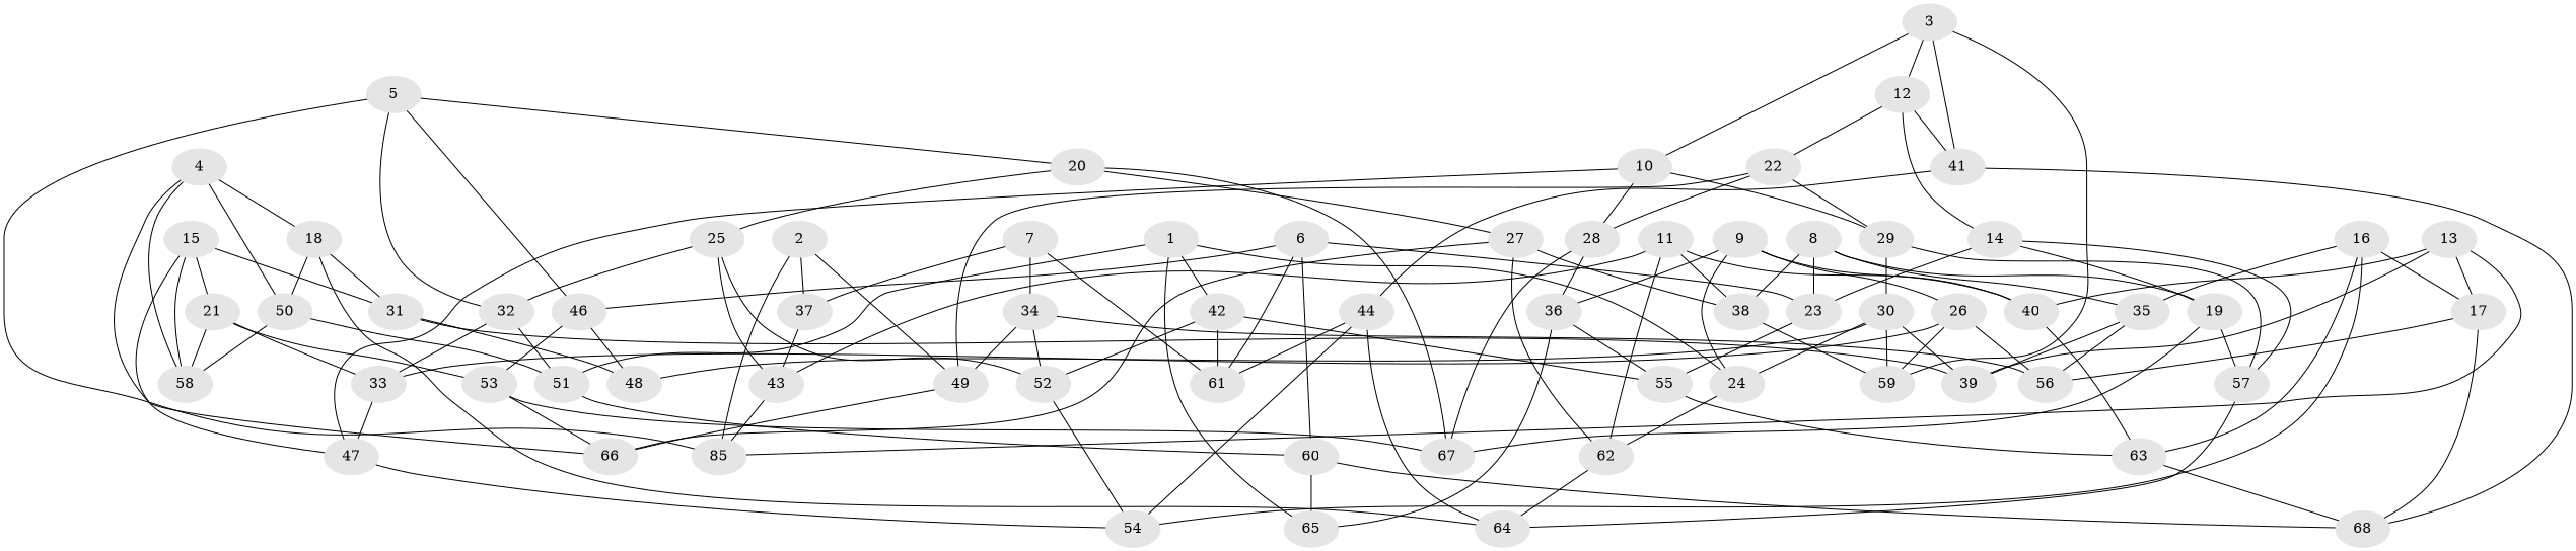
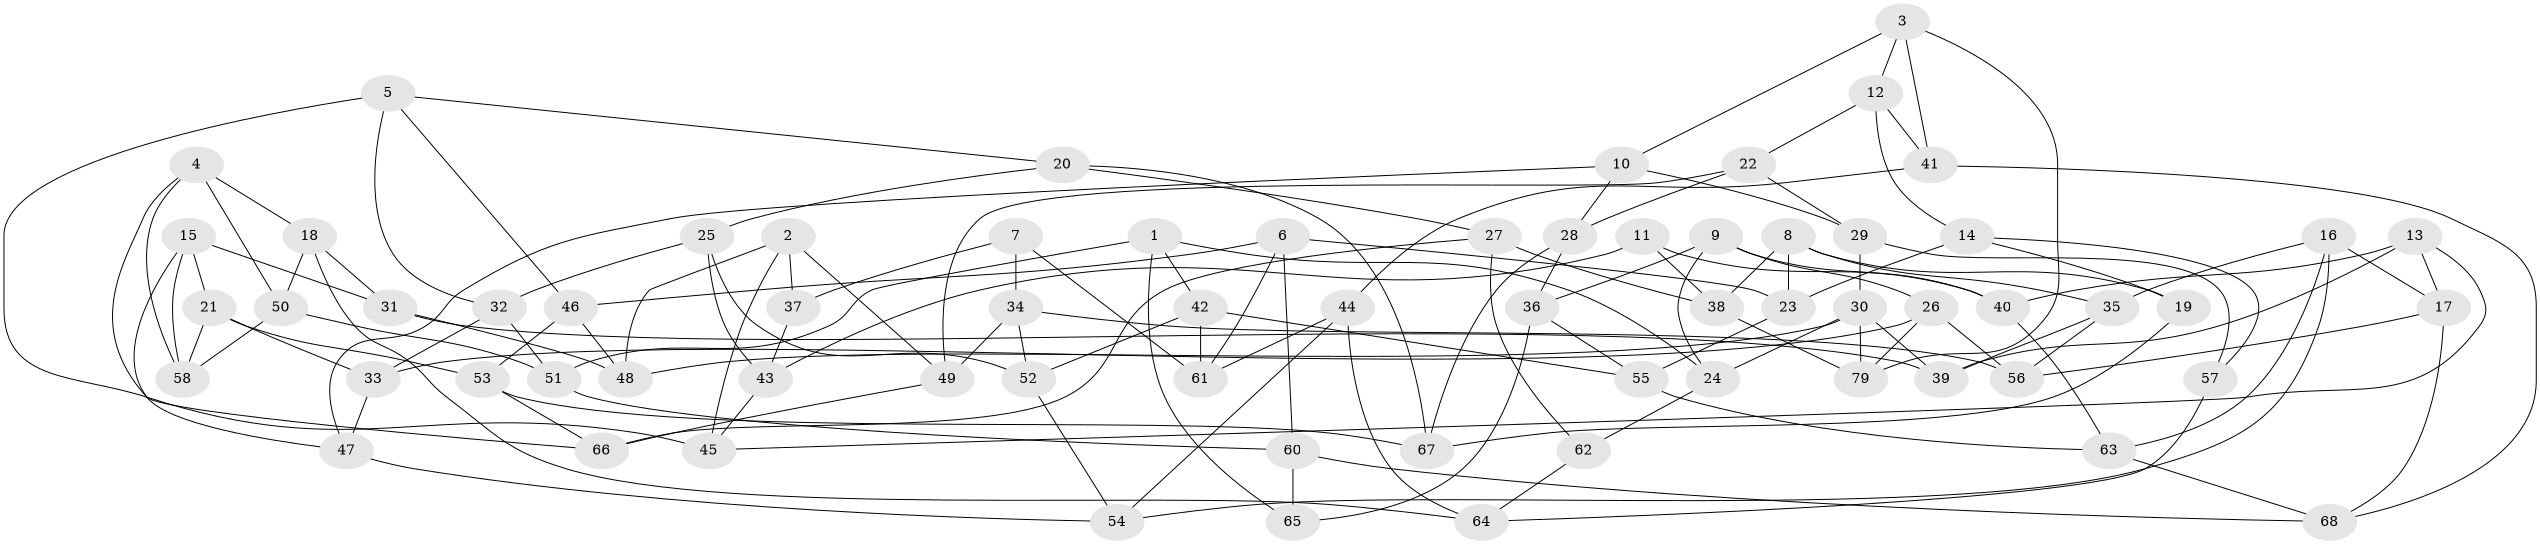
  graph {
    node [color=gray90 style=filled]
    1
    24
    42
    51
    65
    62
    61
    55
    52
    60
    2
    37
-   45 [label=85]
+   45
    48
    49
    43
    66
    3
    10
    12
    41
-   59
+   59 [label=79]
    28
    29
    47
    14
    22
    68
    44
    4
    18
    50
    58
    31
    64
    5
    20
    32
    46
    67
    25
    27
    33
    53
    6
    23
    7
    34
    56
    8
    19
    35
    38
    57
    39
    9
    26
    36
    40
    63
    30
    54
    11
    13
    17
    15
    21
    16
    1 -- 24
    1 -- 42
    1 -- 51
    1 -- 65
    24 -- 62
    42 -- 61
    42 -- 55
    42 -- 52
    51 -- 60
    62 -- 64
    55 -- 63
    52 -- 54
    60 -- 65
    60 -- 68
    2 -- 37
    2 -- 45
+   2 -- 48
    2 -- 49
    37 -- 43
    49 -- 66
    43 -- 45
    3 -- 10
    3 -- 12
    3 -- 41
    3 -- 59
    10 -- 28
    10 -- 29
    10 -- 47
    12 -- 41
    12 -- 14
    12 -- 22
    41 -- 68
    41 -- 44
    28 -- 67
    28 -- 36
    29 -- 57
    29 -- 30
    47 -- 54
    14 -- 23
    14 -- 19
    14 -- 57
    22 -- 49
    22 -- 28
    22 -- 29
    44 -- 61
    44 -- 64
    44 -- 54
    4 -- 66
    4 -- 18
    4 -- 50
    4 -- 58
    18 -- 50
    18 -- 31
    18 -- 64
    50 -- 51
    50 -- 58
    31 -- 48
    31 -- 39
    5 -- 45
    5 -- 20
    5 -- 32
    5 -- 46
    20 -- 67
    20 -- 25
    20 -- 27
    32 -- 51
    32 -- 33
    46 -- 48
    46 -- 53
    25 -- 52
    25 -- 43
    25 -- 32
    27 -- 62
    27 -- 66
    27 -- 38
    33 -- 47
    53 -- 66
    53 -- 67
    6 -- 61
    6 -- 60
    6 -- 46
    6 -- 23
    23 -- 55
    7 -- 61
    7 -- 37
    7 -- 34
    34 -- 52
    34 -- 49
    34 -- 56
    8 -- 23
    8 -- 19
    8 -- 35
    8 -- 38
    19 -- 67
-   19 -- 57
    35 -- 56
    35 -- 39
    38 -- 59
    57 -- 64
    9 -- 24
    9 -- 26
    9 -- 36
    9 -- 40
    26 -- 59
    26 -- 33
    26 -- 56
    36 -- 65
    36 -- 55
    40 -- 63
    63 -- 68
    30 -- 24
    30 -- 48
    30 -- 59
    30 -- 39
-   11 -- 62
    11 -- 43
    11 -- 38
    11 -- 40
    13 -- 45
    13 -- 39
    13 -- 40
    13 -- 17
    17 -- 68
    17 -- 56
    15 -- 47
    15 -- 58
    15 -- 31
    15 -- 21
    21 -- 58
    21 -- 33
    21 -- 53
    16 -- 35
    16 -- 63
    16 -- 54
    16 -- 17
  }
